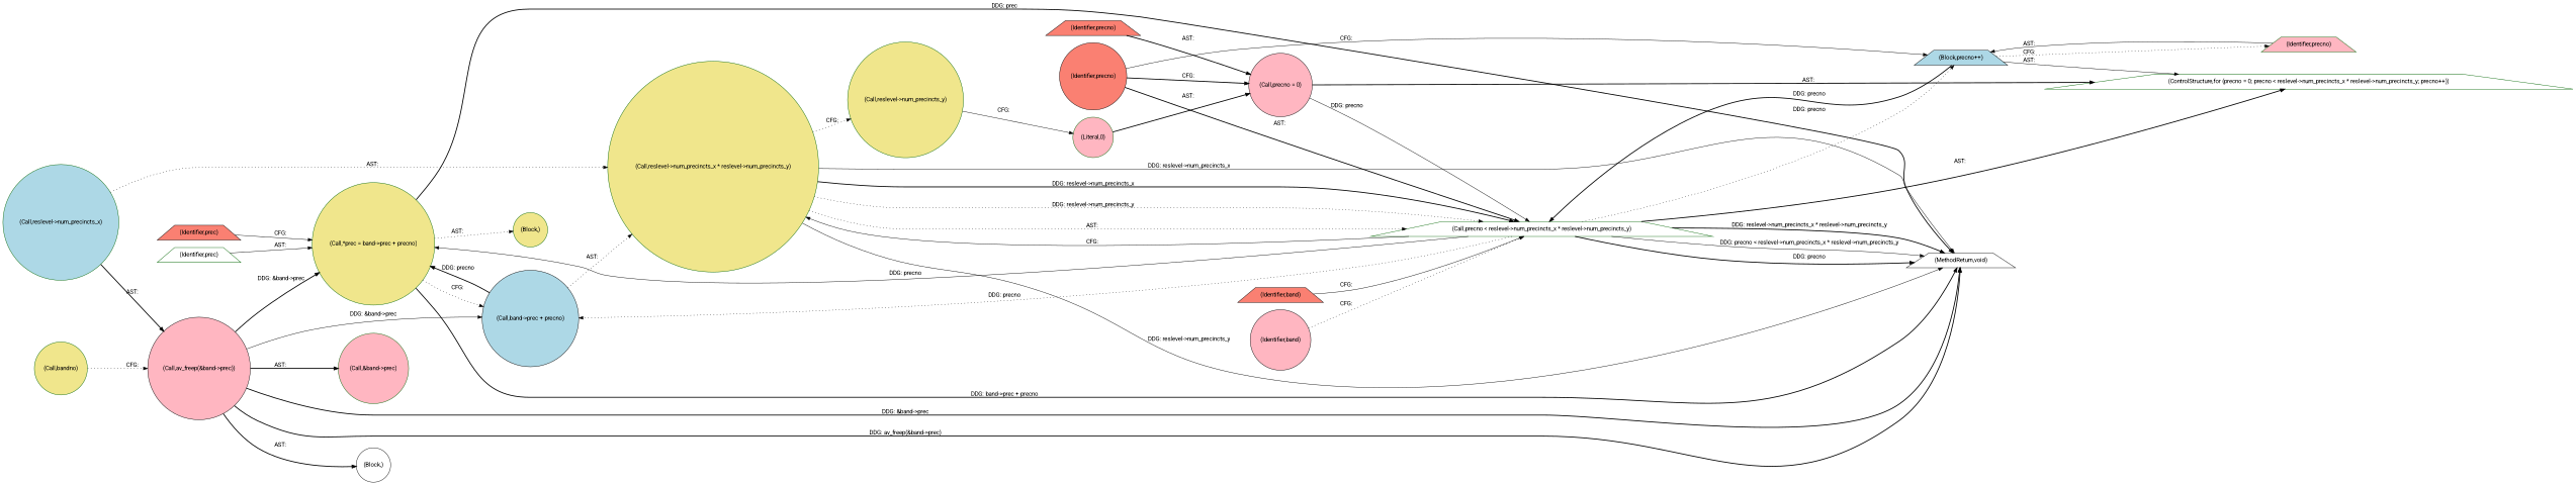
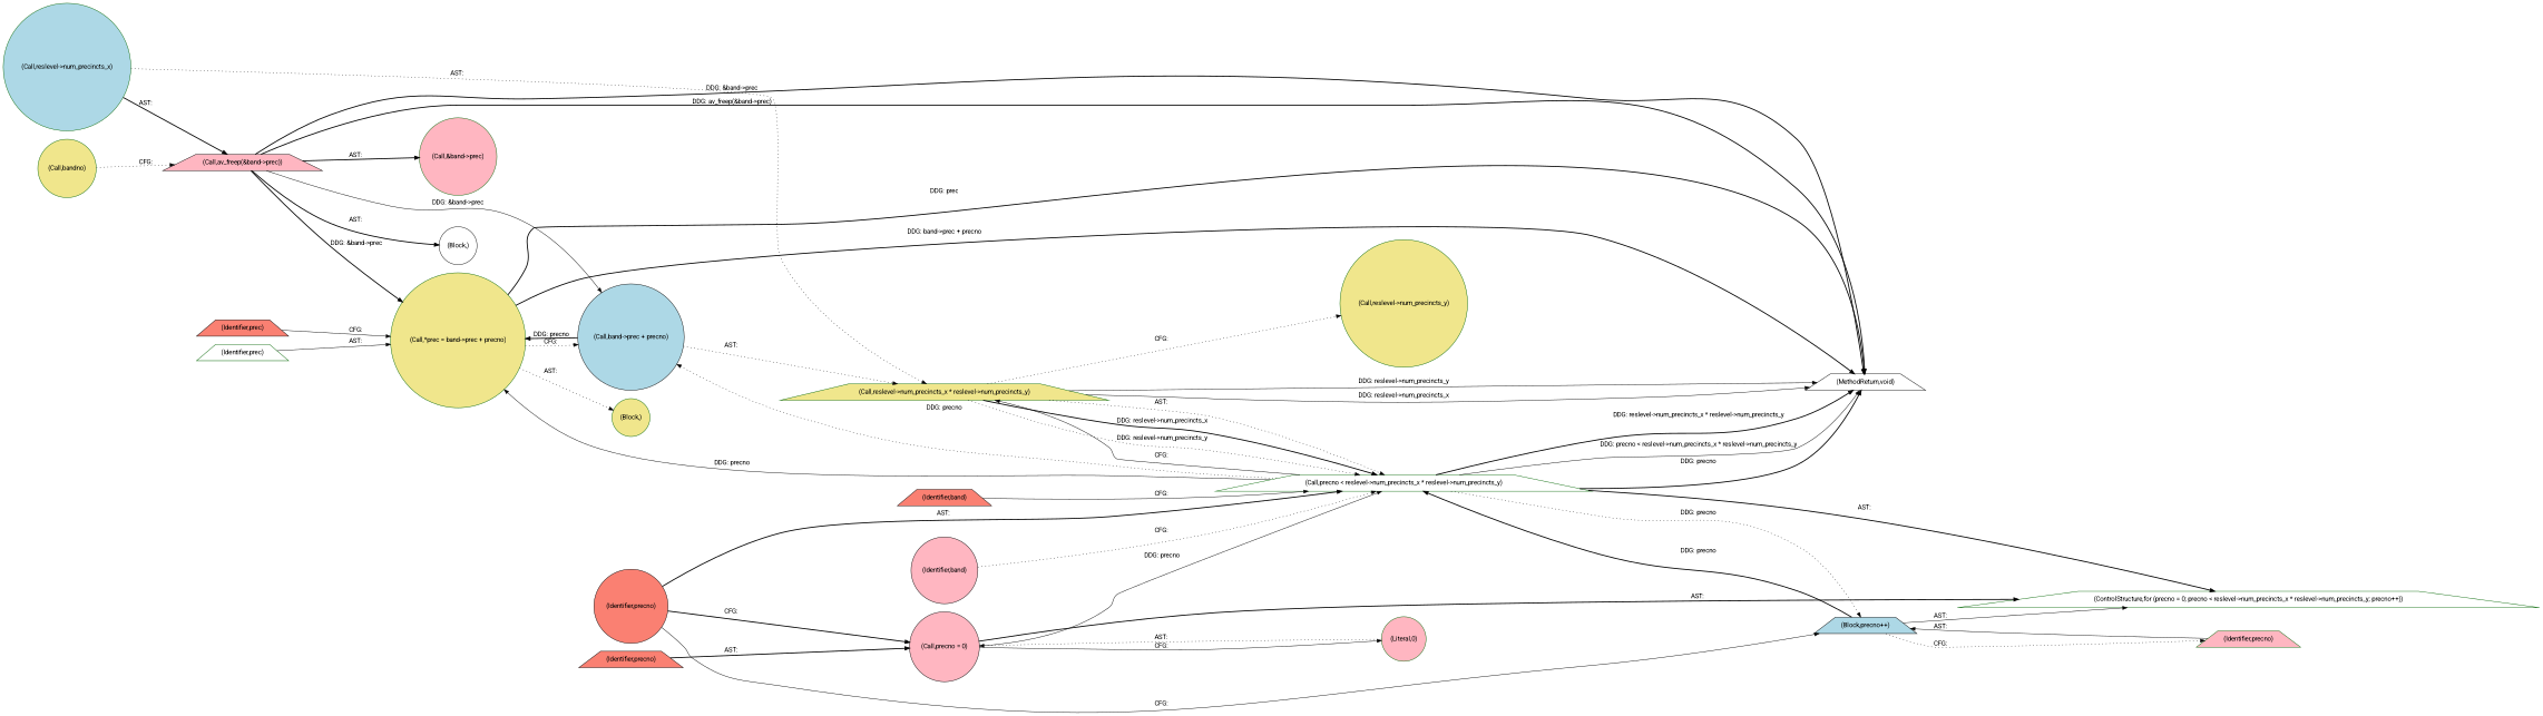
  digraph {
    fontname=Roboto
    rankdir=LR
    node [color=darkgreen fillcolor=lightpink fontname=Roboto shape=circle style=filled]
    edge [fontname=Roboto style=bold]
    n1 [fillcolor=khaki label="(Call,*prec = band->prec + precno)"]
    n2 [color=black fillcolor=white label="(MethodReturn,void)" shape=trapezium]
    n3 [fillcolor=khaki label="(Block,)"]
    n4 [color=black fillcolor=lightblue label="(Call,band->prec + precno)"]
-   n5 [fillcolor=khaki label="(Call,reslevel->num_precincts_x * reslevel->num_precincts_y)"]
-   n6 [color=black label="(Call,av_freep(&band->prec))"]
+   n5 [fillcolor=khaki label="(Call,reslevel->num_precincts_x * reslevel->num_precincts_y)" shape=trapezium]
+   n6 [color=black label="(Call,av_freep(&band->prec))" shape=trapezium]
    n7 [color=black fillcolor=white label="(Block,)"]
    n8 [label="(Call,&band->prec)"]
    n9 [fillcolor=white label="(Call,precno < reslevel->num_precincts_x * reslevel->num_precincts_y)" shape=trapezium]
    n10 [color=black fillcolor=lightblue label="(Block,precno++)" shape=trapezium]
    n11 [fillcolor=white label="(ControlStructure,for (precno = 0; precno < reslevel->num_precincts_x * reslevel->num_precincts_y; precno++))" shape=trapezium]
    n12 [label="(Identifier,precno)" shape=trapezium]
    n13 [fillcolor=khaki label="(Call,reslevel->num_precincts_y)"]
    n14 [color=black label="(Call,precno = 0)"]
    n15 [label="(Literal,0)"]
    n16 [fillcolor=white label="(Identifier,prec)" shape=trapezium]
    n17 [fillcolor=lightblue label="(Call,reslevel->num_precincts_x)"]
    n18 [color=black fillcolor=salmon label="(Identifier,prec)" shape=trapezium]
    n19 [color=black label="(Identifier,band)"]
    n20 [fillcolor=khaki label="(Call,bandno)"]
    n21 [color=black fillcolor=salmon label="(Identifier,precno)"]
    n22 [color=black fillcolor=salmon label="(Identifier,band)" shape=trapezium]
    n23 [color=black fillcolor=salmon label="(Identifier,precno)" shape=trapezium]
    n1 -> n2 [label="DDG: prec"]
    n1 -> n2 [label="DDG: band->prec + precno"]
    n1 -> n3 [label="AST: " style=dotted]
    n1 -> n4 [label="CFG: " style=dotted]
    n4 -> n1 [label="DDG: precno"]
    n4 -> n5 [label="AST: " style=dotted]
    n5 -> n2 [label="DDG: reslevel->num_precincts_x" style=solid]
    n5 -> n2 [label="DDG: reslevel->num_precincts_y" style=solid]
    n5 -> n9 [label="AST: " style=dotted]
    n5 -> n9 [label="DDG: reslevel->num_precincts_x"]
    n5 -> n9 [label="DDG: reslevel->num_precincts_y" style=dotted]
    n5 -> n13 [label="CFG: " style=dotted]
    n6 -> n1 [label="DDG: &band->prec"]
    n6 -> n2 [label="DDG: av_freep(&band->prec)"]
    n6 -> n2 [label="DDG: &band->prec"]
    n6 -> n4 [label="DDG: &band->prec" style=solid]
    n6 -> n7 [label="AST: "]
    n6 -> n8 [label="AST: "]
    n9 -> n1 [label="DDG: precno" style=solid]
    n9 -> n2 [label="DDG: precno"]
    n9 -> n2 [label="DDG: reslevel->num_precincts_x * reslevel->num_precincts_y"]
    n9 -> n2 [label="DDG: precno < reslevel->num_precincts_x * reslevel->num_precincts_y" style=solid]
    n9 -> n4 [label="DDG: precno" style=dotted]
    n9 -> n5 [label="CFG: " style=solid]
    n9 -> n10 [label="DDG: precno" style=dotted]
    n9 -> n11 [label="AST: "]
    n10 -> n9 [label="DDG: precno"]
    n10 -> n11 [label="AST: " style=solid]
    n10 -> n12 [label="CFG: " style=dotted]
    n12 -> n10 [label="AST: " style=solid]
    n14 -> n9 [label="DDG: precno" style=solid]
    n14 -> n11 [label="AST: "]
-   n13 -> n15 [label="CFG: " style=solid]
-   n15 -> n14 [label="AST: "]
+   n14 -> n15 [label="CFG: " style=solid]
+   n15 -> n14 [label="AST: " style=dotted]
    n16 -> n1 [label="AST: " style=solid]
    n17 -> n5 [label="AST: " style=dotted]
    n17 -> n6 [label="AST: "]
    n18 -> n1 [label="CFG: " style=solid]
    n19 -> n9 [label="CFG: " style=dotted]
    n20 -> n6 [label="CFG: " style=dotted]
    n21 -> n9 [label="AST: "]
    n21 -> n10 [label="CFG: " style=solid]
    n21 -> n14 [label="CFG: "]
    n22 -> n9 [label="CFG: " style=solid]
    n23 -> n14 [label="AST: "]
  }
